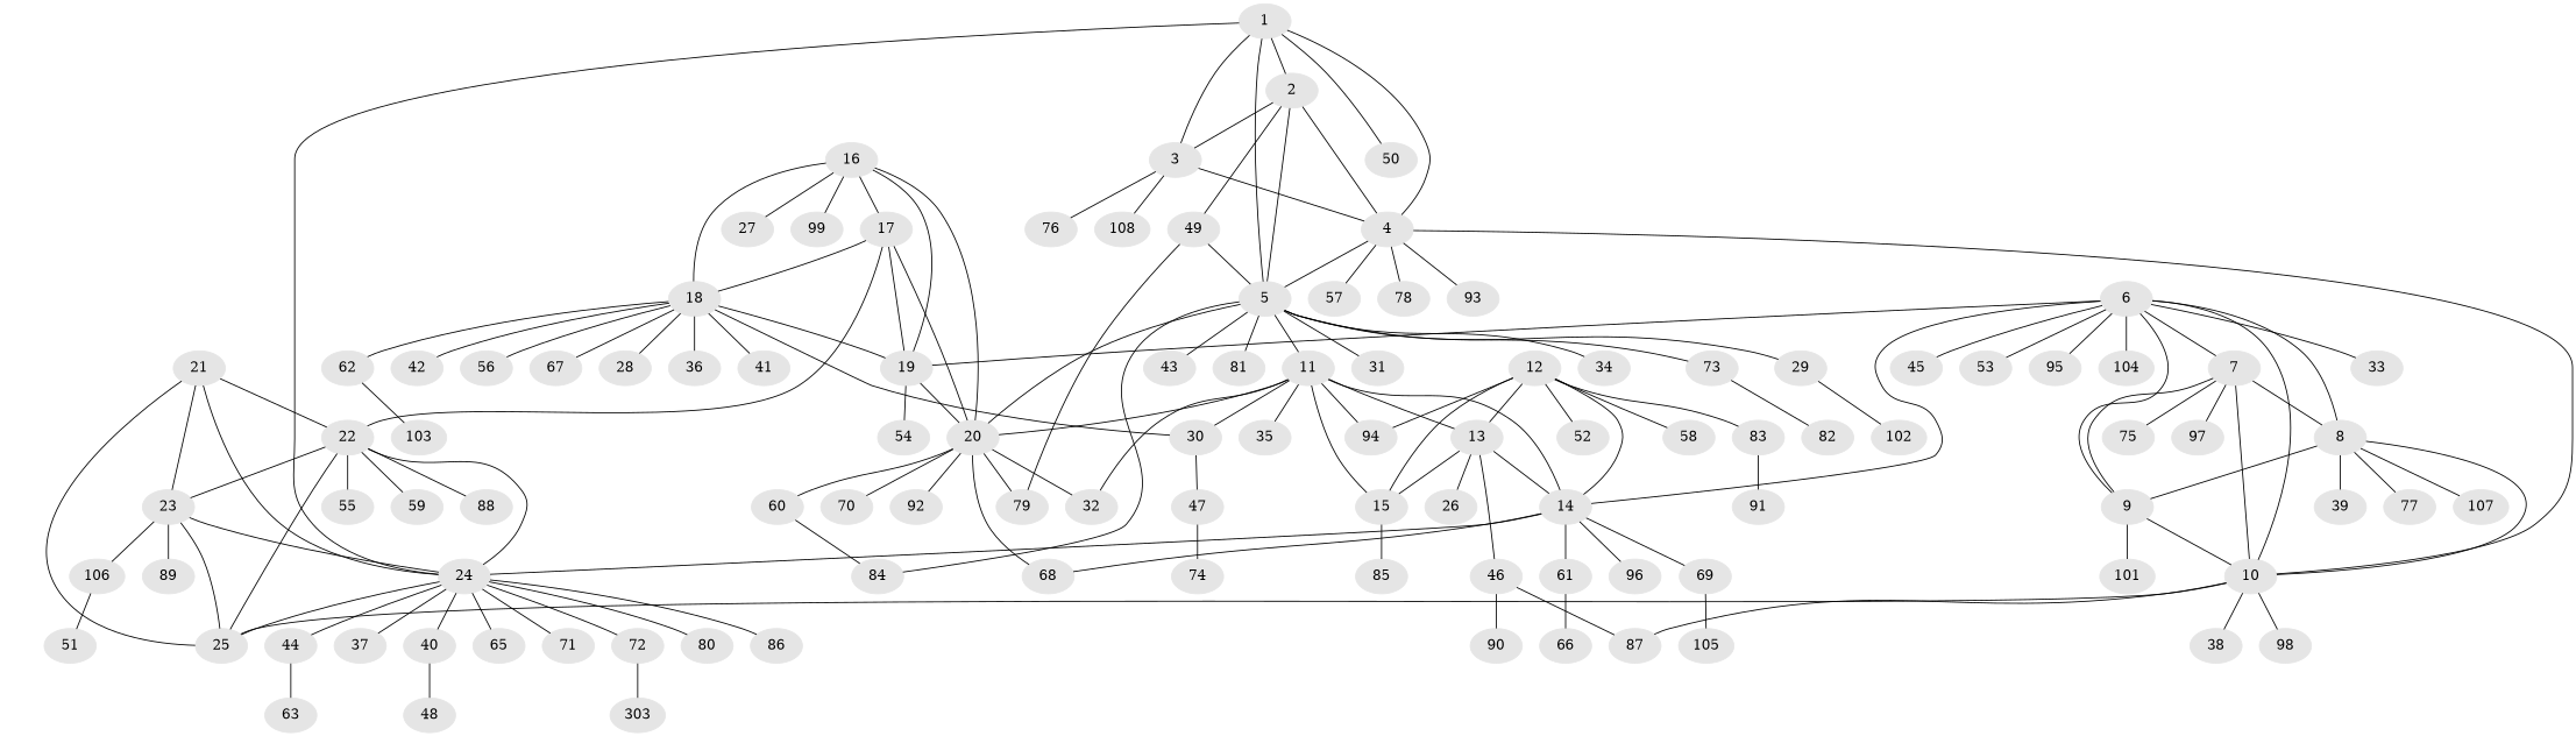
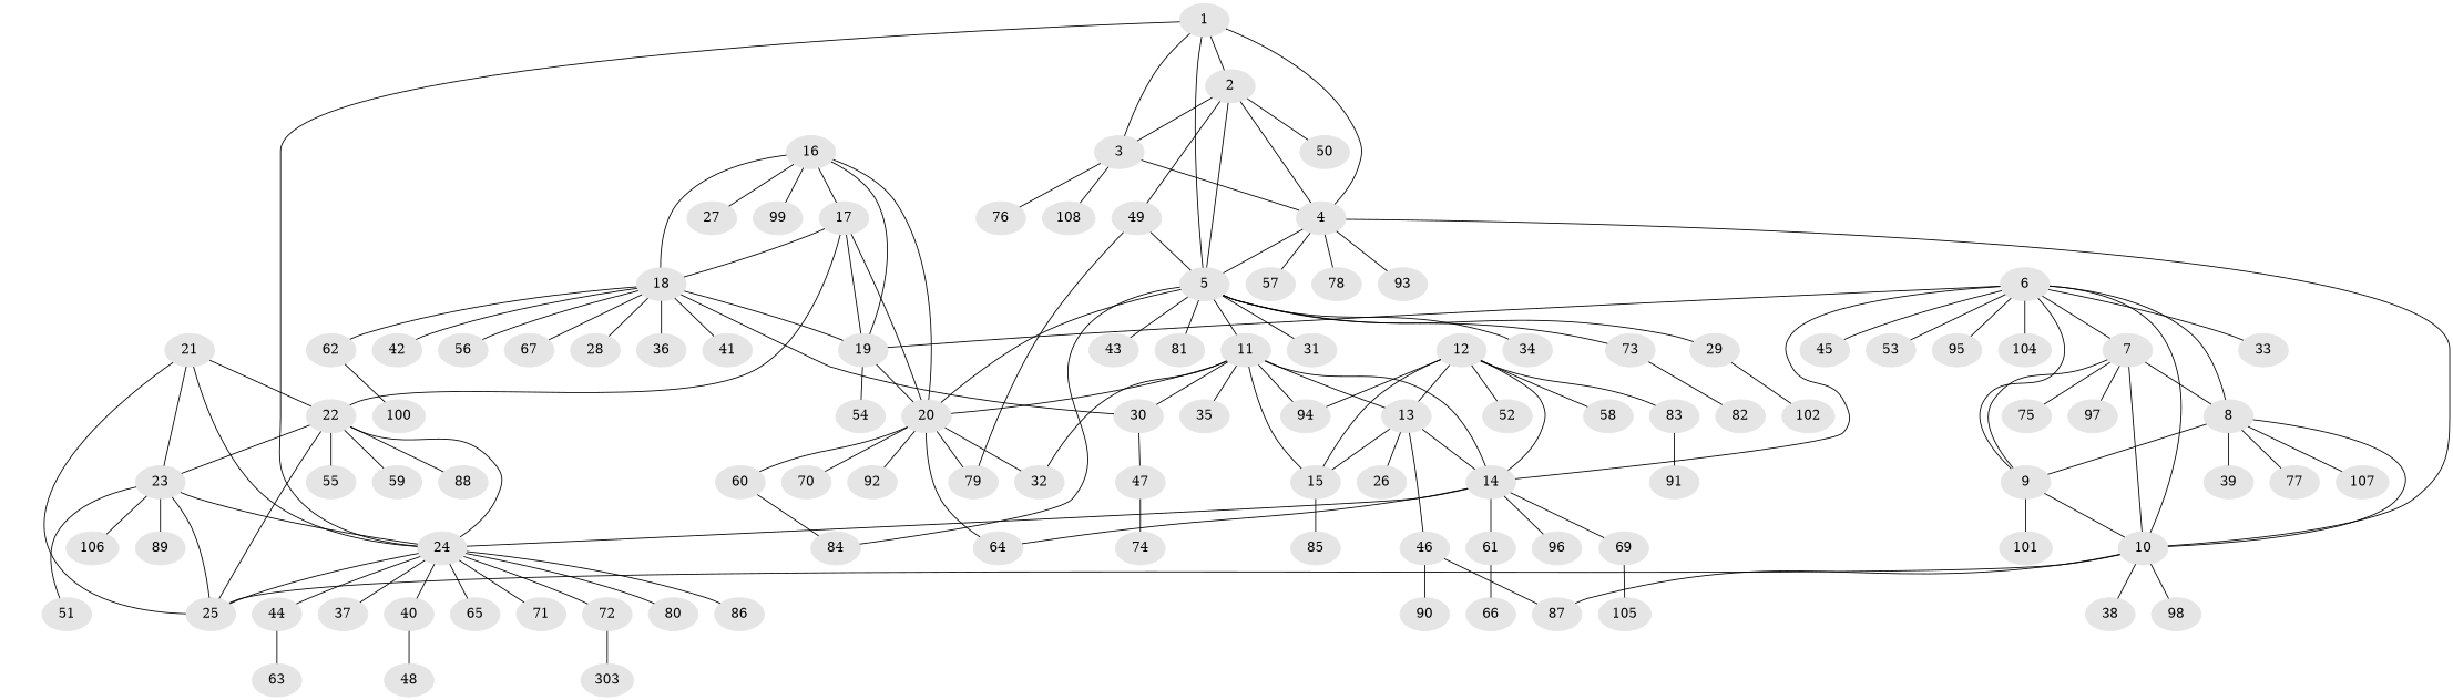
  graph {
    node [color=gray90 style=filled]
    1
    2
    3
    4
    5
    24
    50
    49
    76
    108
    10
    57
    78
    93
    11
    20
    29
    31
    34
    43
    73
    81
    84
    25
    44
    37
    40
    65
    71
    72
    80
    86
    79
    38
    87
    98
    14
    13
    15
    30
    32
    35
    94
-   68
+   68 [label=64]
    60
    70
    92
    102
    82
    6
    7
    8
    9
    19
    33
    45
    53
    95
    104
    75
    97
    39
    77
    107
    101
    61
    69
    96
    54
    12
    52
    58
    83
    26
    46
    85
    47
    91
    63
    90
    66
    105
    16
    17
    18
    27
    99
    22
    28
    36
    41
    42
    56
    62
    67
    23
    55
    59
    88
-   100 [label=103]
+   100
    21
    51
    89
    106
    48
    n106 [label=303]
    74
    1 -- 2
    1 -- 3
    1 -- 4
    1 -- 5
    1 -- 24
-   1 -- 50
+   2 -- 50
    2 -- 3
    2 -- 4
    2 -- 5
    2 -- 49
    3 -- 4
    3 -- 76
    3 -- 108
    4 -- 5
    4 -- 10
    4 -- 57
    4 -- 78
    4 -- 93
    5 -- 11
    5 -- 20
    5 -- 29
    5 -- 31
    5 -- 34
    5 -- 43
    5 -- 73
    5 -- 81
    5 -- 84
    24 -- 25
    24 -- 44
    24 -- 37
    24 -- 40
    24 -- 65
    24 -- 71
    24 -- 72
    24 -- 80
    24 -- 86
    49 -- 5
    49 -- 79
    10 -- 25
    10 -- 38
    10 -- 87
    10 -- 98
    11 -- 20
    11 -- 14
    11 -- 13
    11 -- 15
    11 -- 30
    11 -- 32
    11 -- 35
    11 -- 94
    20 -- 79
    20 -- 32
    20 -- 68
    20 -- 60
    20 -- 70
    20 -- 92
    29 -- 102
    73 -- 82
    44 -- 63
    40 -- 48
    72 -- n106
    14 -- 24
    14 -- 68
    14 -- 61
    14 -- 69
    14 -- 96
    13 -- 14
    13 -- 15
    13 -- 26
    13 -- 46
    15 -- 85
    30 -- 47
    60 -- 84
    6 -- 10
    6 -- 14
    6 -- 7
    6 -- 8
    6 -- 9
    6 -- 19
    6 -- 33
    6 -- 45
    6 -- 53
    6 -- 95
    6 -- 104
    7 -- 10
    7 -- 8
    7 -- 9
    7 -- 75
    7 -- 97
    8 -- 10
    8 -- 9
    8 -- 39
    8 -- 77
    8 -- 107
    9 -- 10
    9 -- 101
    19 -- 20
    19 -- 54
    61 -- 66
    69 -- 105
    12 -- 14
    12 -- 13
    12 -- 15
    12 -- 94
    12 -- 52
    12 -- 58
    12 -- 83
    83 -- 91
    46 -- 87
    46 -- 90
    47 -- 74
    16 -- 20
    16 -- 19
    16 -- 17
    16 -- 18
    16 -- 27
    16 -- 99
    17 -- 20
    17 -- 19
    17 -- 18
    17 -- 22
    18 -- 30
    18 -- 19
    18 -- 28
    18 -- 36
    18 -- 41
    18 -- 42
    18 -- 56
    18 -- 62
    18 -- 67
    22 -- 24
    22 -- 25
    22 -- 23
    22 -- 55
    22 -- 59
    22 -- 88
    62 -- 100
    23 -- 24
    23 -- 25
-   106 -- 51
+   23 -- 51
    23 -- 89
    23 -- 106
    21 -- 24
    21 -- 25
    21 -- 22
    21 -- 23
  }
